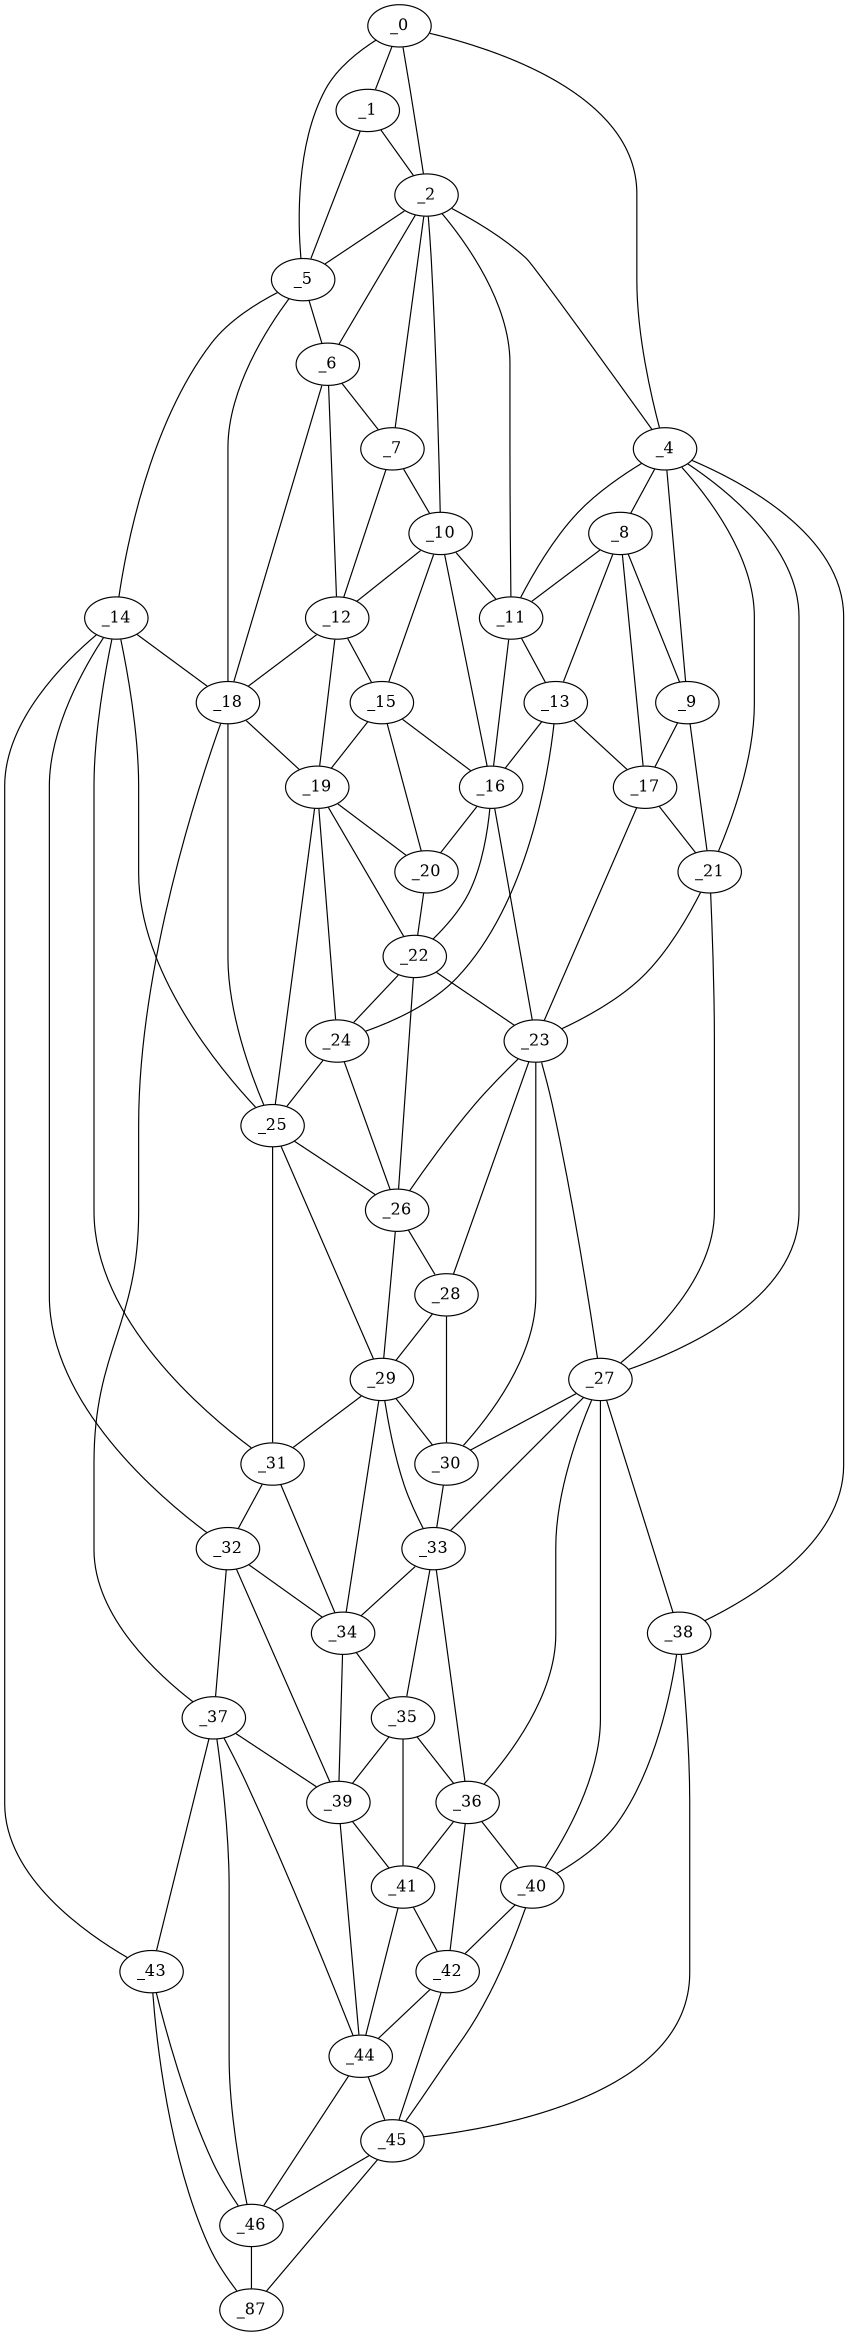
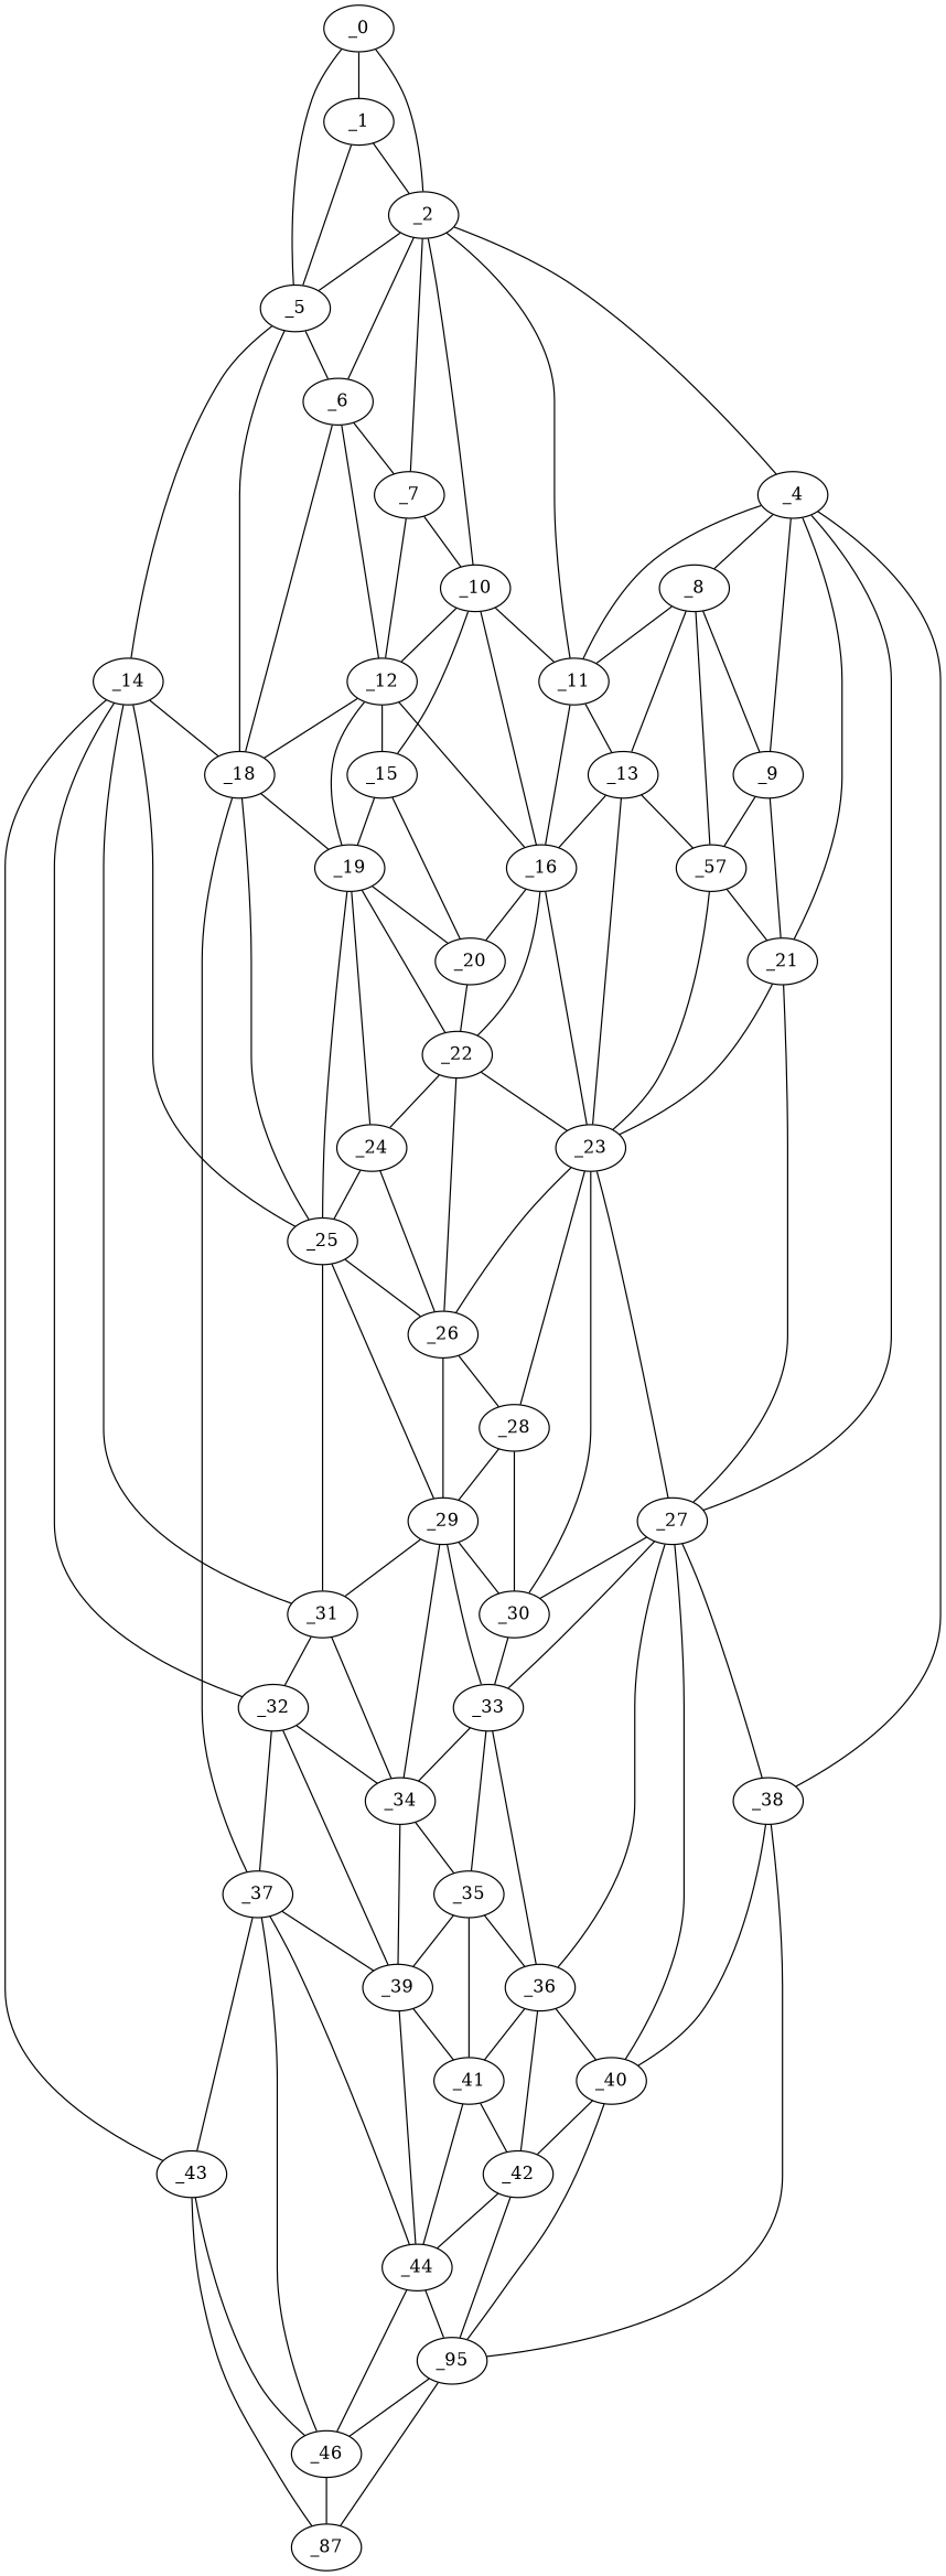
  graph {
    node [x=30 y=66]
    edge [valence=2]
    _0 [x=7 y=31]
    _1 [x=8 y=38]
    _2 [x=9]
    _4 [x=11 y=103]
    _5 [x=18 y=46]
    _6 [x=20 y=55]
    _7 [x=20 y=61]
    _10 [x=23 y=70]
    _11 [x=23 y=75]
    _8 [x=21 y=98]
    _9 [x=22 y=102]
    _21 [x=37 y=103]
    _27 [x=54 y=107]
    _38 [x=95 y=125]
    _14 [y=3]
    _18 [x=31 y=51]
    _12 [x=25 y=63]
    _15 [y=65]
    _16 [y=76]
    _13 [x=27 y=82]
    _25 [x=47 y=51]
    _31 [x=69 y=31]
    _32 [x=75 y=28]
    _43 [x=118 y=15]
-   _17 [y=101]
+   _17 [y=101 label=_57]
    _23 [x=40 y=81]
    _30 [x=63 y=70]
    _33 [x=75 y=70]
    _36 [x=87 y=73]
    _40 [x=103 y=116]
-   _45 [x=121 y=110]
+   _45 [x=121 y=110 label=_95]
    _37 [x=93 y=12]
    _19 [x=34 y=60]
    _20 [x=34]
    _22 [x=39]
    _26 [x=53 y=67]
    _29 [x=63 y=64]
    _34 [x=76]
    _39 [x=103 y=50]
    _44 [x=119 y=40]
    _46 [x=122 y=31]
    n42 [label=_87 x=123 y=20]
    _28 [x=58 y=69]
    _35 [x=86 y=67]
    _41 [x=104 y=77]
    _42 [x=109 y=90]
    _24 [x=43 y=61]
    _0 -- _1 [valence=1]
    _0 -- _2
-   _0 -- _4 [valence=1]
    _0 -- _5 [valence=1]
    _1 -- _2
    _1 -- _5
    _2 -- _4 [valence=1]
    _2 -- _5
    _2 -- _6
    _2 -- _7 [valence=1]
    _2 -- _10
    _2 -- _11
    _4 -- _11
    _4 -- _8
    _4 -- _9
    _4 -- _21
    _4 -- _27
    _4 -- _38 [valence=1]
    _5 -- _6 [valence=1]
    _5 -- _14
    _5 -- _18 [valence=1]
    _6 -- _7
    _6 -- _18
    _6 -- _12
    _7 -- _10 [valence=1]
    _7 -- _12
    _10 -- _11 [valence=1]
    _10 -- _12
    _10 -- _15
    _10 -- _16
    _11 -- _16
    _11 -- _13
    _8 -- _11 [valence=1]
    _8 -- _9
    _8 -- _13
    _8 -- _17
    _9 -- _21
    _9 -- _17
    _21 -- _27 [valence=1]
    _21 -- _23 [valence=1]
    _27 -- _38 [valence=1]
    _27 -- _30 [valence=1]
    _27 -- _33
    _27 -- _36
    _27 -- _40 [valence=1]
    _38 -- _40
    _38 -- _45 [valence=1]
    _14 -- _18 [valence=1]
    _14 -- _25
    _14 -- _31 [valence=1]
    _14 -- _32
    _14 -- _43 [valence=1]
    _18 -- _25
    _18 -- _37
    _18 -- _19
    _12 -- _18
    _12 -- _15
    _12 -- _19
-   _15 -- _16 [valence=1]
+   _12 -- _16 [valence=1]
    _15 -- _19
    _15 -- _20
    _16 -- _23
    _16 -- _20
    _16 -- _22
    _13 -- _16
    _13 -- _17
-   _13 -- _24 [valence=1]
+   _13 -- _23 [valence=1]
    _25 -- _31
    _25 -- _26
    _25 -- _29
    _31 -- _32 [valence=1]
    _31 -- _34
    _32 -- _37
    _32 -- _34
    _32 -- _39
    _43 -- _46 [valence=1]
    _43 -- n42 [valence=1]
    _17 -- _21 [valence=1]
    _17 -- _23
    _23 -- _27
    _23 -- _30
    _23 -- _26
    _23 -- _28
    _30 -- _33
    _33 -- _36 [valence=1]
    _33 -- _34
    _33 -- _35
    _36 -- _40 [valence=1]
    _36 -- _41
    _36 -- _42
    _40 -- _45 [valence=1]
    _40 -- _42
    _45 -- _46
    _45 -- n42 [valence=1]
    _37 -- _43
    _37 -- _39
    _37 -- _44
    _37 -- _46
    _19 -- _25 [valence=1]
    _19 -- _20 [valence=1]
    _19 -- _22
    _19 -- _24 [valence=1]
    _20 -- _22 [valence=1]
    _22 -- _23 [valence=1]
    _22 -- _26
    _22 -- _24
    _26 -- _29 [valence=1]
    _26 -- _28
    _29 -- _31 [valence=1]
    _29 -- _30
    _29 -- _33 [valence=1]
    _29 -- _34
    _34 -- _39 [valence=1]
    _34 -- _35 [valence=1]
    _39 -- _44
    _39 -- _41 [valence=1]
    _44 -- _45
    _44 -- _46 [valence=1]
    _46 -- n42 [valence=1]
    _28 -- _30
    _28 -- _29
    _35 -- _36
    _35 -- _39
    _35 -- _41
    _41 -- _44
    _41 -- _42
    _42 -- _45
    _42 -- _44 [valence=1]
    _24 -- _25
    _24 -- _26 [valence=1]
  }
